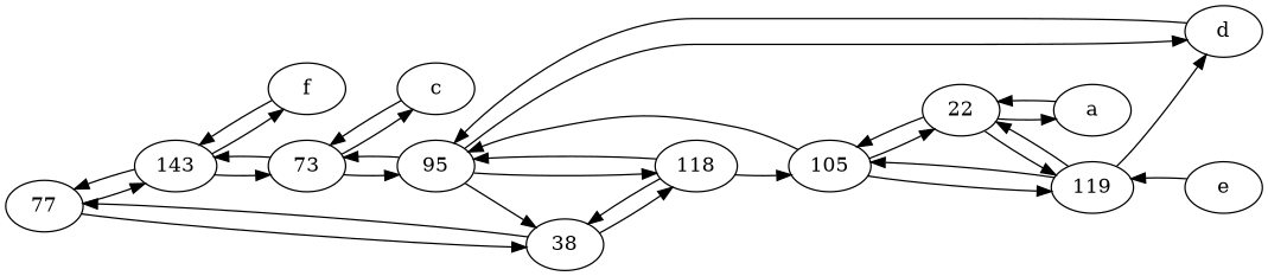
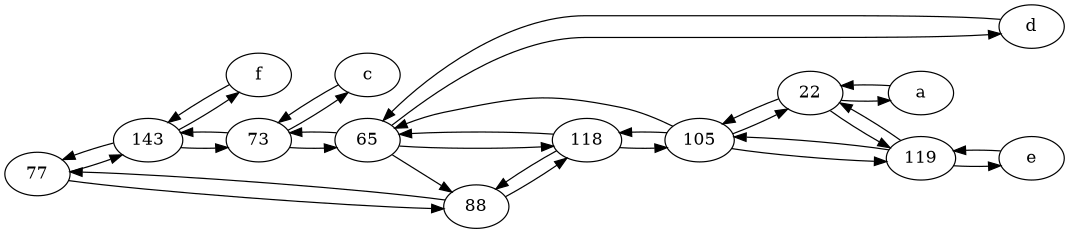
  digraph {
    rankdir=LR
    n1 [label=77]
    143
-   88 [label=38]
+   88
    n4 [label=73]
    f
    118
    d
-   95
+   95 [label=65]
    105
    119
    22
    c
    e
    a
    n1 -> 143
    n1 -> 88
    143 -> n1
    143 -> n4
    143 -> f
    88 -> n1
    88 -> 118
    n4 -> 143
    n4 -> 95
    n4 -> c
    f -> 143
    118 -> 88
    118 -> 95
    118 -> 105
    d -> 95
    95 -> 88
    95 -> n4
    95 -> 118
    95 -> d
+   105 -> 118
    105 -> 95
    105 -> 119
    105 -> 22
    119 -> 105
    119 -> 22
-   119 -> d
+   119 -> e
    22 -> 105
    22 -> 119
    22 -> a
    c -> n4
    e -> 119
    a -> 22
  }
